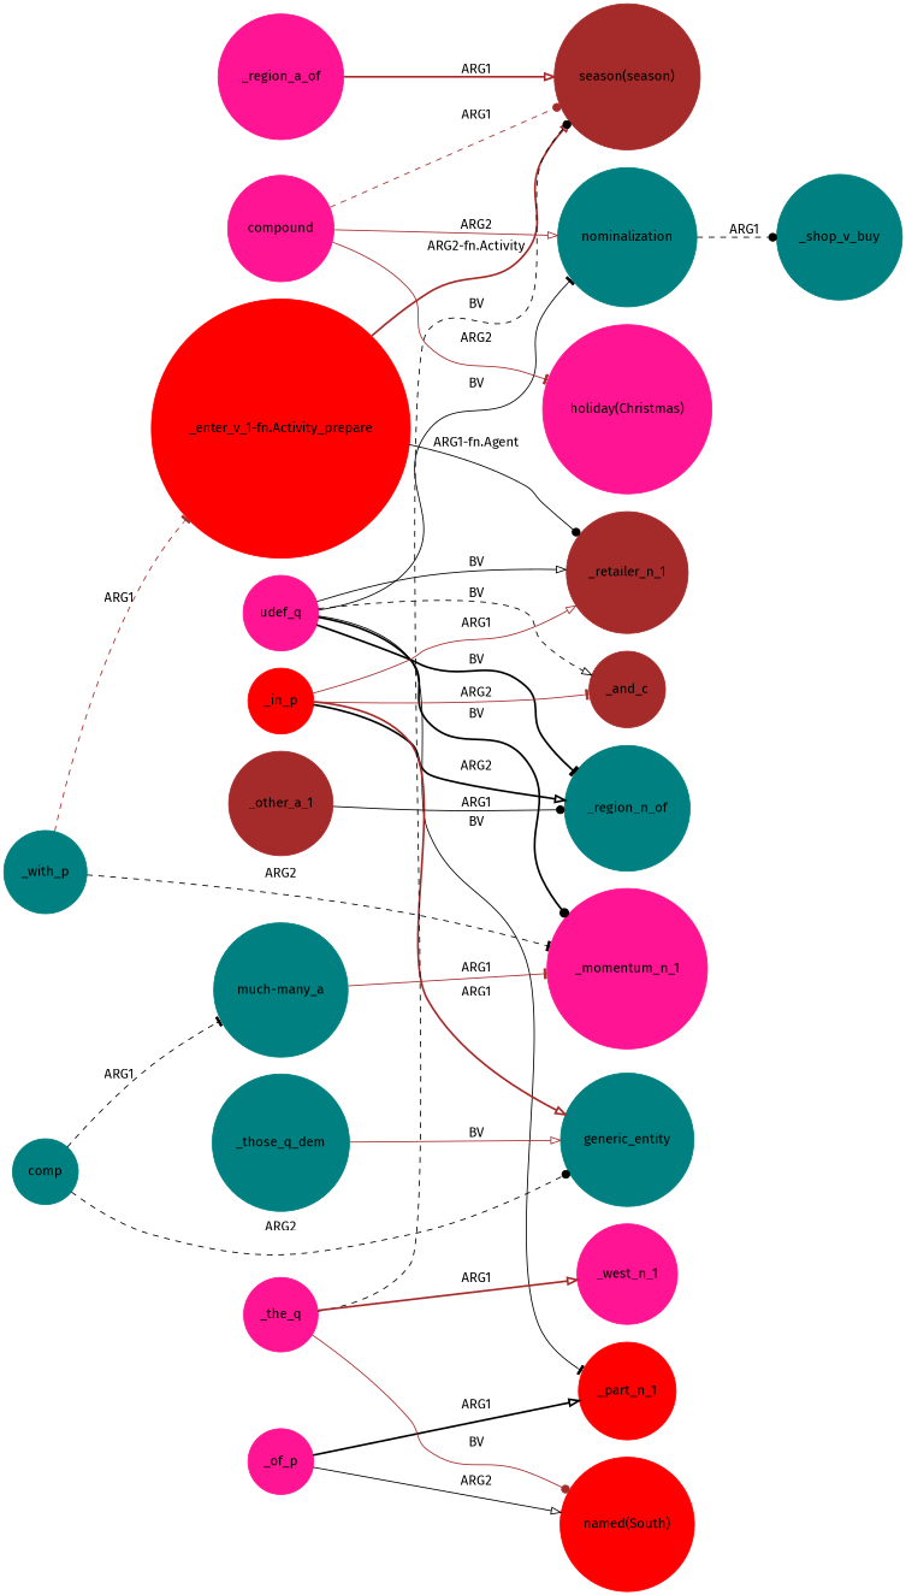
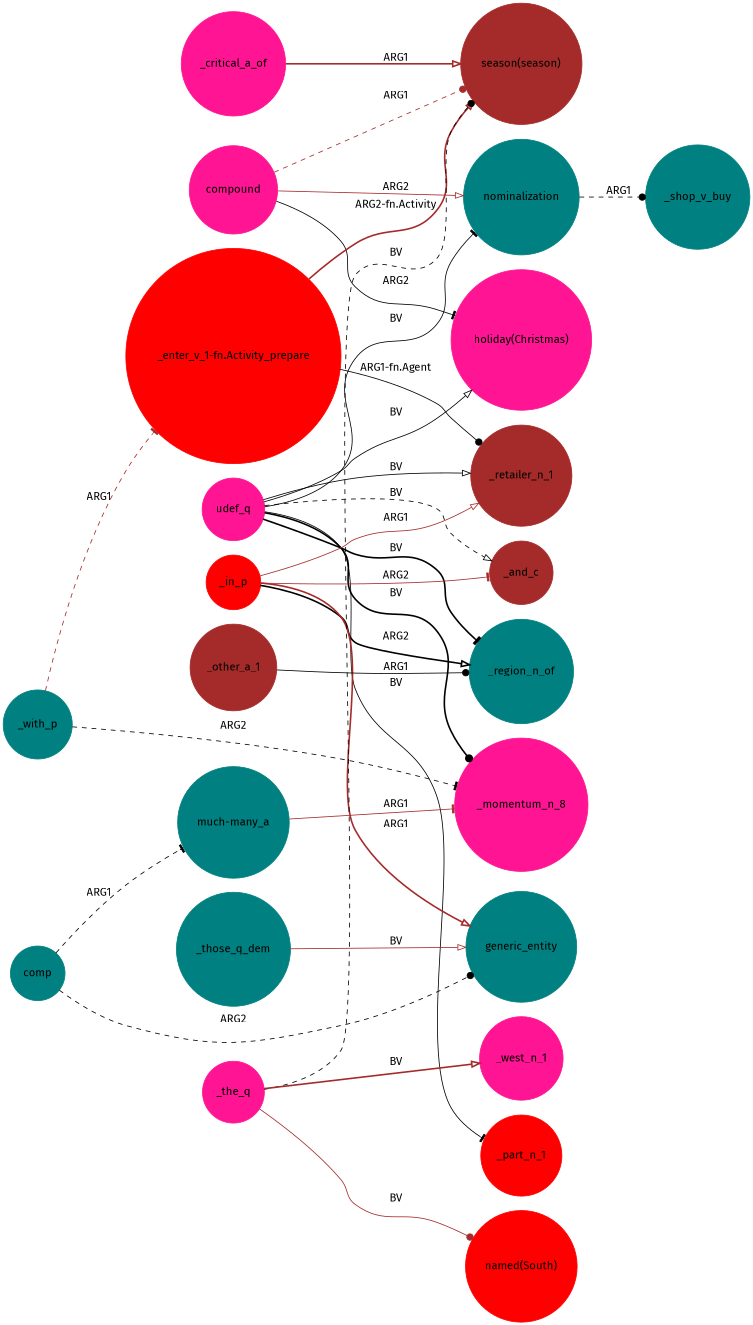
  digraph {
    fontname="Fira Sans"
    rankdir=LR
    node [color=deeppink fontname="Fira Sans" shape=circle style=filled]
    edge [arrowhead=onormal color=black fontname="Fira Sans" style=solid]
    udef_q
    "holiday(Christmas)"
    _and_c [color=brown]
    _region_n_of [color=teal]
    nominalization [color=teal]
    _retailer_n_1 [color=brown]
-   _momentum_n_1
+   _momentum_n_1 [label=_momentum_n_8]
    _part_n_1 [color=red]
    _shop_v_buy [color=teal]
    _in_p [color=red]
    generic_entity [color=teal]
    _those_q_dem [color=teal]
    comp [color=teal]
    "much-many_a" [color=teal]
    compound
    "season(season)" [color=brown]
    _with_p [color=teal]
    "_enter_v_1-fn.Activity_prepare" [color=red]
-   _of_p
    "named(South)" [color=red]
-   _critical_a_of [label=_region_a_of]
+   _critical_a_of
    _the_q
    _west_n_1
    _other_a_1 [color=brown]
+   udef_q -> "holiday(Christmas)" [label=BV]
    udef_q -> _and_c [label=BV style=dashed]
    udef_q -> _region_n_of [arrowhead=tee label=BV style=bold]
    udef_q -> nominalization [arrowhead=tee label=BV]
    udef_q -> _retailer_n_1 [label=BV]
    udef_q -> _momentum_n_1 [arrowhead=dot label=BV style=bold]
    udef_q -> _part_n_1 [arrowhead=tee label=BV]
    nominalization -> _shop_v_buy [arrowhead=dot label=ARG1 style=dashed]
    _in_p -> _and_c [arrowhead=tee color=brown label=ARG2]
    _in_p -> _region_n_of [label=ARG2 style=bold]
    _in_p -> _retailer_n_1 [color=brown label=ARG1]
    _in_p -> generic_entity [color=brown label=ARG1 style=bold]
    _those_q_dem -> generic_entity [color=brown label=BV]
    comp -> generic_entity [arrowhead=dot label=ARG2 style=dashed]
    comp -> "much-many_a" [arrowhead=tee label=ARG1 style=dashed]
    "much-many_a" -> _momentum_n_1 [arrowhead=tee color=brown label=ARG1]
-   compound -> "holiday(Christmas)" [arrowhead=tee color=brown label=ARG2]
+   compound -> "holiday(Christmas)" [arrowhead=tee label=ARG2]
    compound -> nominalization [color=brown label=ARG2]
    compound -> "season(season)" [arrowhead=dot color=brown label=ARG1 style=dashed]
    _with_p -> _momentum_n_1 [arrowhead=tee label=ARG2 style=dashed]
    _with_p -> "_enter_v_1-fn.Activity_prepare" [arrowhead=tee color=brown label=ARG1 style=dashed]
    "_enter_v_1-fn.Activity_prepare" -> _retailer_n_1 [arrowhead=dot label="ARG1-fn.Agent"]
    "_enter_v_1-fn.Activity_prepare" -> "season(season)" [color=brown label="ARG2-fn.Activity" style=bold]
-   _of_p -> _part_n_1 [label=ARG1 style=bold]
-   _of_p -> "named(South)" [label=ARG2]
    _critical_a_of -> "season(season)" [color=brown label=ARG1 style=bold]
    _the_q -> "season(season)" [arrowhead=dot label=BV style=dashed]
    _the_q -> "named(South)" [arrowhead=dot color=brown label=BV]
-   _the_q -> _west_n_1 [color=brown label=ARG1 style=bold]
+   _the_q -> _west_n_1 [color=brown label=BV style=bold]
    _other_a_1 -> _region_n_of [arrowhead=dot label=ARG1]
  }
